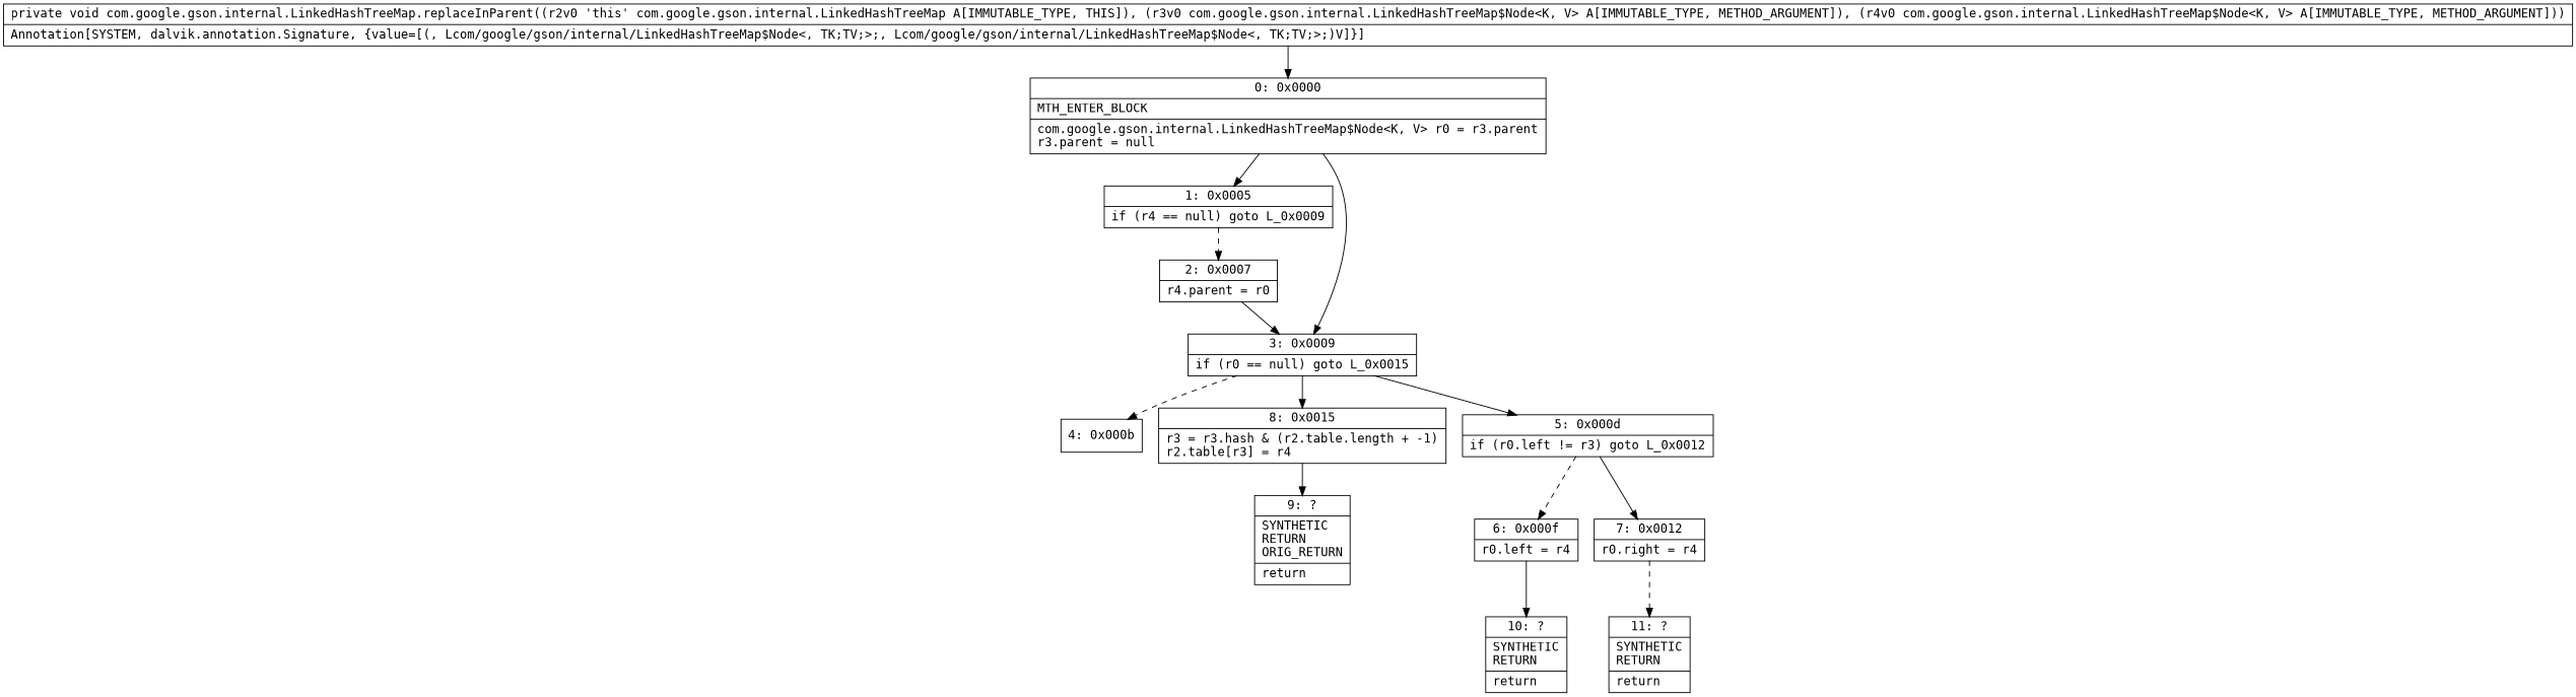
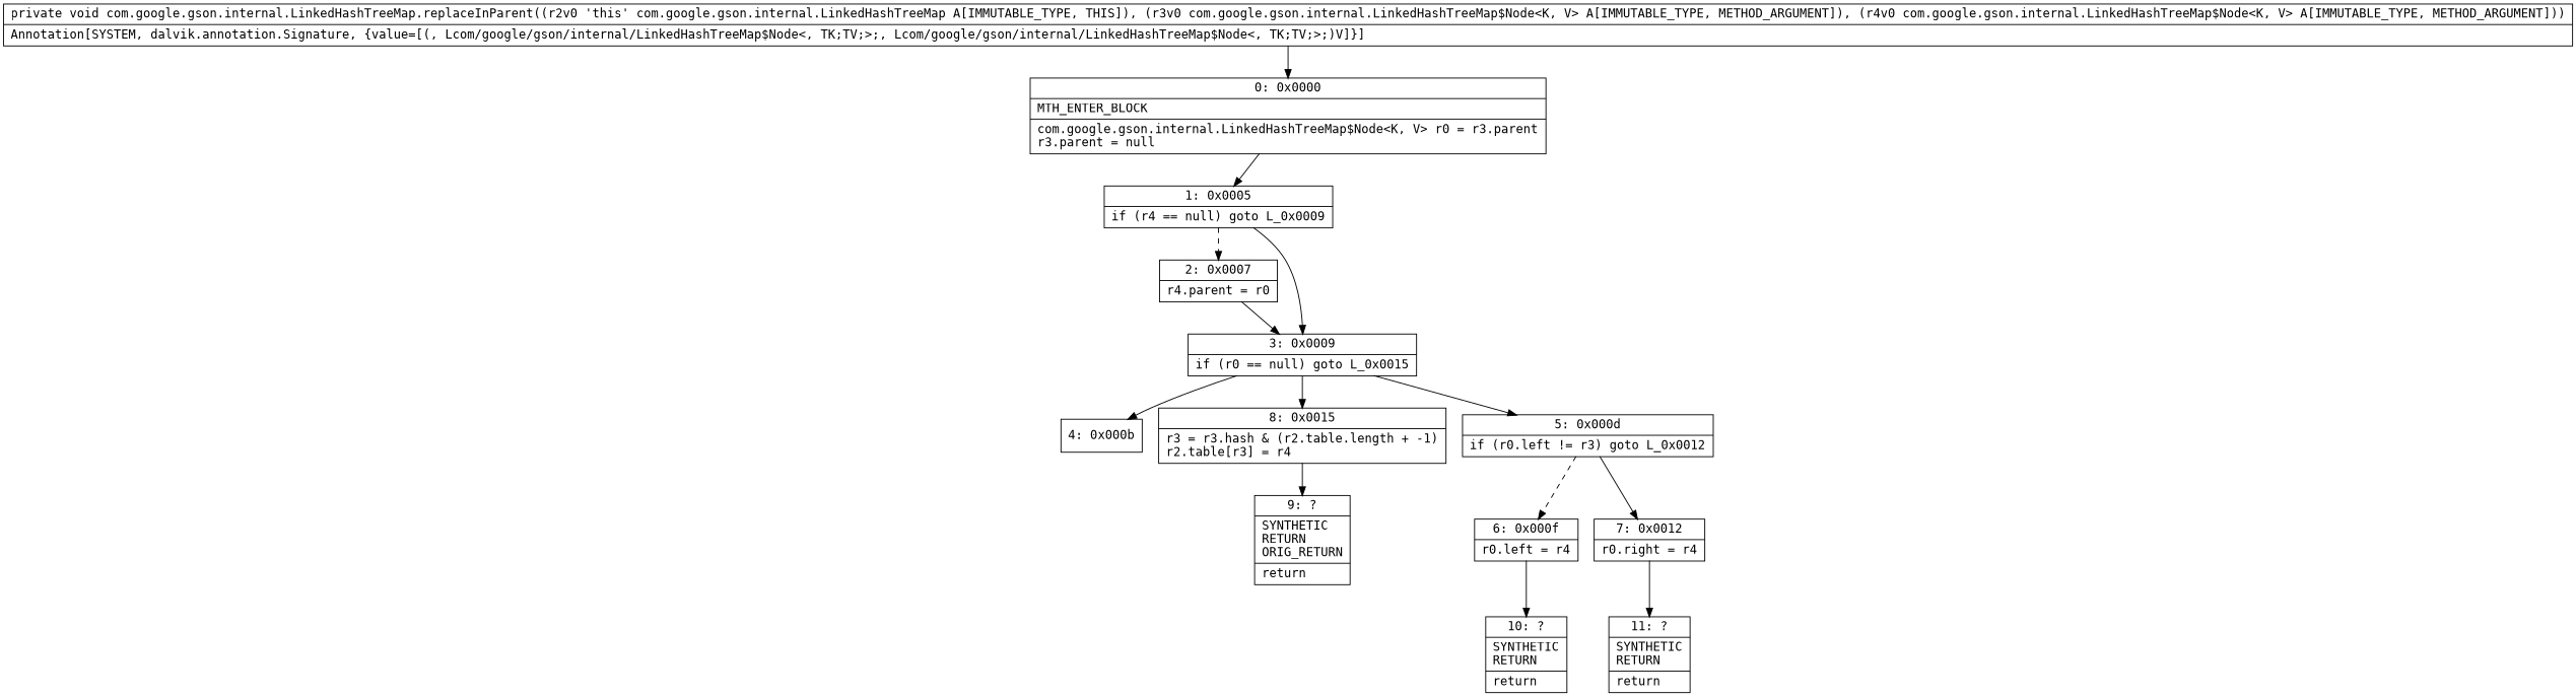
  digraph {
    fontname="DejaVu Sans Mono"
    node [fontname="DejaVu Sans Mono" shape=record]
    edge [fontname="DejaVu Sans Mono"]
    n1 [label="{0\:\ 0x0000|MTH_ENTER_BLOCK\l|com.google.gson.internal.LinkedHashTreeMap$Node\<K, V\> r0 = r3.parent\lr3.parent = null\l}"]
    n2 [label="{1\:\ 0x0005|if (r4 == null) goto L_0x0009\l}"]
    n3 [label="{2\:\ 0x0007|r4.parent = r0\l}"]
    n4 [label="{3\:\ 0x0009|if (r0 == null) goto L_0x0015\l}"]
    n5 [label="{4\:\ 0x000b}"]
    n6 [label="{8\:\ 0x0015|r3 = r3.hash & (r2.table.length + \-1)\lr2.table[r3] = r4\l}"]
    n7 [label="{5\:\ 0x000d|if (r0.left != r3) goto L_0x0012\l}"]
    n8 [label="{9\:\ ?|SYNTHETIC\lRETURN\lORIG_RETURN\l|return\l}"]
    n9 [label="{6\:\ 0x000f|r0.left = r4\l}"]
    n10 [label="{7\:\ 0x0012|r0.right = r4\l}"]
    n11 [label="{10\:\ ?|SYNTHETIC\lRETURN\l|return\l}"]
    n12 [label="{11\:\ ?|SYNTHETIC\lRETURN\l|return\l}"]
    n13 [label="{private void com.google.gson.internal.LinkedHashTreeMap.replaceInParent((r2v0 'this' com.google.gson.internal.LinkedHashTreeMap A[IMMUTABLE_TYPE, THIS]), (r3v0 com.google.gson.internal.LinkedHashTreeMap$Node\<K, V\> A[IMMUTABLE_TYPE, METHOD_ARGUMENT]), (r4v0 com.google.gson.internal.LinkedHashTreeMap$Node\<K, V\> A[IMMUTABLE_TYPE, METHOD_ARGUMENT]))  | Annotation[SYSTEM, dalvik.annotation.Signature, \{value=[(, Lcom\/google\/gson\/internal\/LinkedHashTreeMap$Node\<, TK;TV;\>;, Lcom\/google\/gson\/internal\/LinkedHashTreeMap$Node\<, TK;TV;\>;)V]\}]\l}"]
    n1 -> n2
    n2 -> n3 [style=dashed]
-   n1 -> n4
+   n2 -> n4
    n3 -> n4
-   n4 -> n5 [style=dashed]
+   n4 -> n5 [style=solid]
    n4 -> n6
    n4 -> n7
    n6 -> n8
    n7 -> n9 [style=dashed]
    n7 -> n10
    n9 -> n11
-   n10 -> n12 [style=dashed]
+   n10 -> n12
    n13 -> n1
  }
